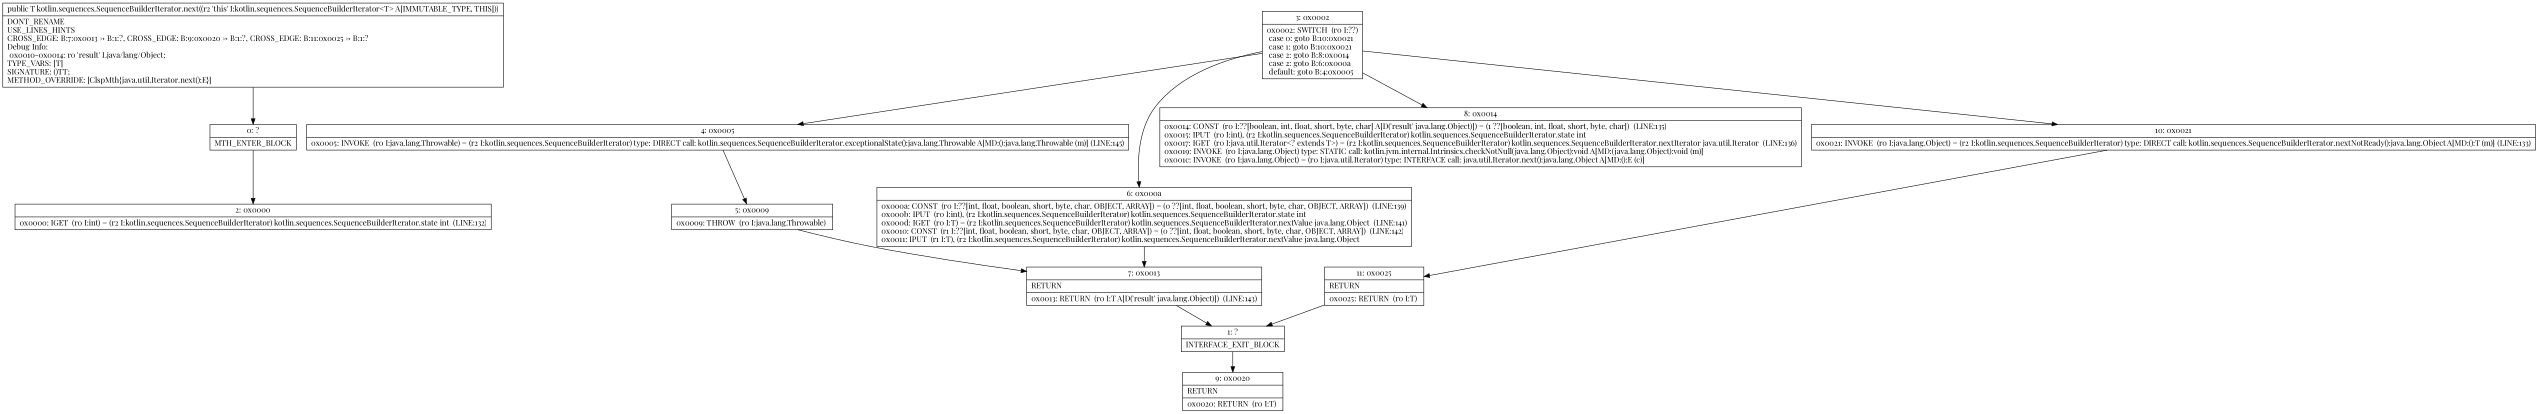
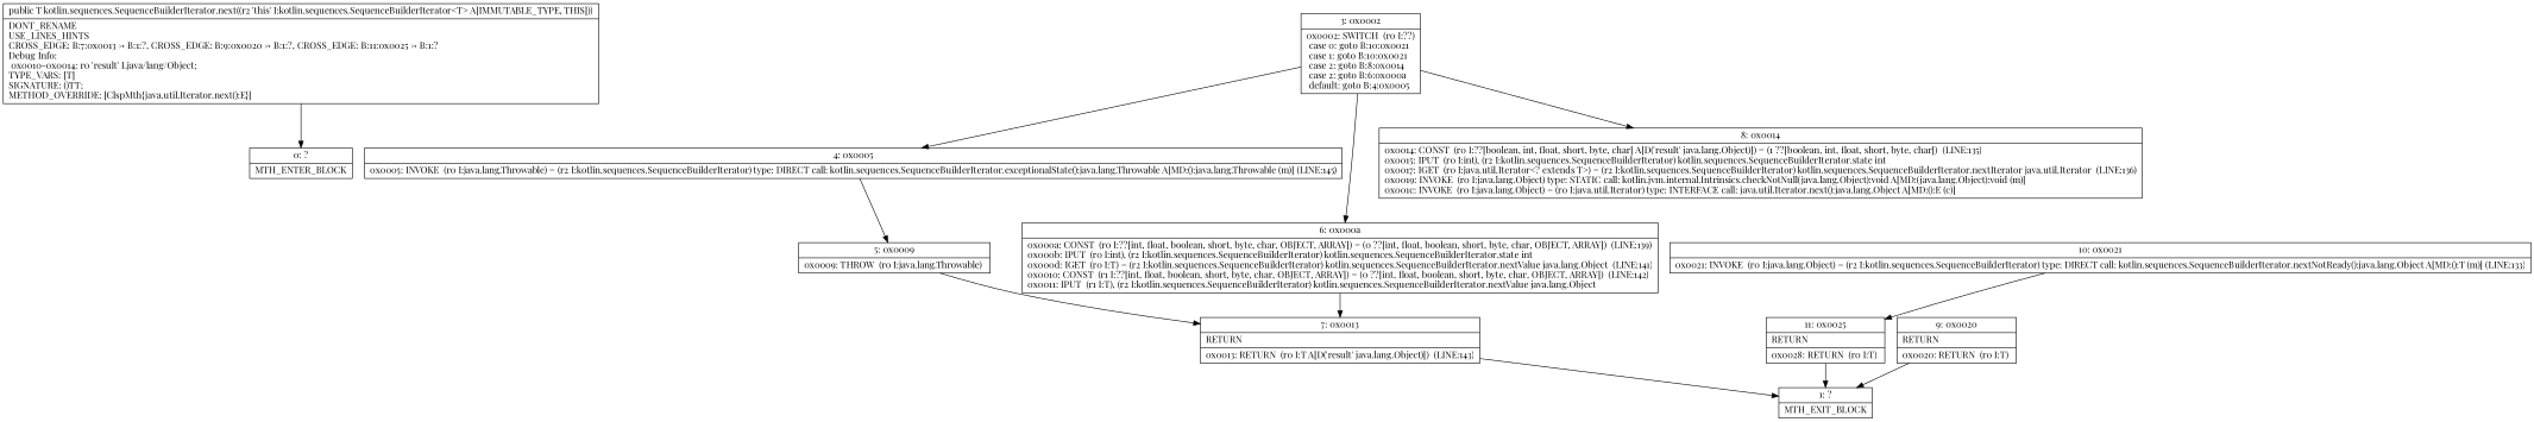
  digraph {
    fontname="Playfair Display"
    node [fontname="Playfair Display" shape=record]
    edge [fontname="Playfair Display"]
    n1 [label="{0\:\ ?|MTH_ENTER_BLOCK\l}"]
-   n2 [label="{2\:\ 0x0000|0x0000: IGET  (r0 I:int) = (r2 I:kotlin.sequences.SequenceBuilderIterator) kotlin.sequences.SequenceBuilderIterator.state int  (LINE:132)\l}"]
    n3 [label="{3\:\ 0x0002|0x0002: SWITCH  (r0 I:??)\l case 0: goto B:10:0x0021\l case 1: goto B:10:0x0021\l case 2: goto B:8:0x0014\l case 2: goto B:6:0x000a\l default: goto B:4:0x0005 \l}"]
    n4 [label="{4\:\ 0x0005|0x0005: INVOKE  (r0 I:java.lang.Throwable) = (r2 I:kotlin.sequences.SequenceBuilderIterator) type: DIRECT call: kotlin.sequences.SequenceBuilderIterator.exceptionalState():java.lang.Throwable A[MD:():java.lang.Throwable (m)] (LINE:145)\l}"]
    n5 [label="{6\:\ 0x000a|0x000a: CONST  (r0 I:??[int, float, boolean, short, byte, char, OBJECT, ARRAY]) = (0 ??[int, float, boolean, short, byte, char, OBJECT, ARRAY])  (LINE:139)\l0x000b: IPUT  (r0 I:int), (r2 I:kotlin.sequences.SequenceBuilderIterator) kotlin.sequences.SequenceBuilderIterator.state int \l0x000d: IGET  (r0 I:T) = (r2 I:kotlin.sequences.SequenceBuilderIterator) kotlin.sequences.SequenceBuilderIterator.nextValue java.lang.Object  (LINE:141)\l0x0010: CONST  (r1 I:??[int, float, boolean, short, byte, char, OBJECT, ARRAY]) = (0 ??[int, float, boolean, short, byte, char, OBJECT, ARRAY])  (LINE:142)\l0x0011: IPUT  (r1 I:T), (r2 I:kotlin.sequences.SequenceBuilderIterator) kotlin.sequences.SequenceBuilderIterator.nextValue java.lang.Object \l}"]
    n6 [label="{8\:\ 0x0014|0x0014: CONST  (r0 I:??[boolean, int, float, short, byte, char] A[D('result' java.lang.Object)]) = (1 ??[boolean, int, float, short, byte, char])  (LINE:135)\l0x0015: IPUT  (r0 I:int), (r2 I:kotlin.sequences.SequenceBuilderIterator) kotlin.sequences.SequenceBuilderIterator.state int \l0x0017: IGET  (r0 I:java.util.Iterator\<? extends T\>) = (r2 I:kotlin.sequences.SequenceBuilderIterator) kotlin.sequences.SequenceBuilderIterator.nextIterator java.util.Iterator  (LINE:136)\l0x0019: INVOKE  (r0 I:java.lang.Object) type: STATIC call: kotlin.jvm.internal.Intrinsics.checkNotNull(java.lang.Object):void A[MD:(java.lang.Object):void (m)]\l0x001c: INVOKE  (r0 I:java.lang.Object) = (r0 I:java.util.Iterator) type: INTERFACE call: java.util.Iterator.next():java.lang.Object A[MD:():E (c)]\l}"]
    n7 [label="{10\:\ 0x0021|0x0021: INVOKE  (r0 I:java.lang.Object) = (r2 I:kotlin.sequences.SequenceBuilderIterator) type: DIRECT call: kotlin.sequences.SequenceBuilderIterator.nextNotReady():java.lang.Object A[MD:():T (m)] (LINE:133)\l}"]
    n8 [label="{5\:\ 0x0009|0x0009: THROW  (r0 I:java.lang.Throwable) \l}"]
    n9 [label="{7\:\ 0x0013|RETURN\l|0x0013: RETURN  (r0 I:T A[D('result' java.lang.Object)])  (LINE:143)\l}"]
-   n10 [label="{11\:\ 0x0025|RETURN\l|0x0025: RETURN  (r0 I:T) \l}"]
-   n11 [label="{1\:\ ?|INTERFACE_EXIT_BLOCK\l}"]
+   n10 [label="{11\:\ 0x0025|RETURN\l|0x0028: RETURN  (r0 I:T) \l}"]
+   n11 [label="{1\:\ ?|MTH_EXIT_BLOCK\l}"]
    n12 [label="{9\:\ 0x0020|RETURN\l|0x0020: RETURN  (r0 I:T) \l}"]
    n13 [label="{public T kotlin.sequences.SequenceBuilderIterator.next((r2 'this' I:kotlin.sequences.SequenceBuilderIterator\<T\> A[IMMUTABLE_TYPE, THIS]))  | DONT_RENAME\lUSE_LINES_HINTS\lCROSS_EDGE: B:7:0x0013 \-\> B:1:?, CROSS_EDGE: B:9:0x0020 \-\> B:1:?, CROSS_EDGE: B:11:0x0025 \-\> B:1:?\lDebug Info:\l  0x0010\-0x0014: r0 'result' Ljava\/lang\/Object;\lTYPE_VARS: [T]\lSIGNATURE: ()TT;\lMETHOD_OVERRIDE: [ClspMth\{java.util.Iterator.next():E\}]\l}"]
-   n1 -> n2
    n3 -> n4
    n3 -> n5
    n3 -> n6
-   n3 -> n7
    n4 -> n8
    n5 -> n9
    n7 -> n10
    n8 -> n9
    n9 -> n11
    n10 -> n11
-   n11 -> n12
+   n12 -> n11
    n13 -> n1
  }
